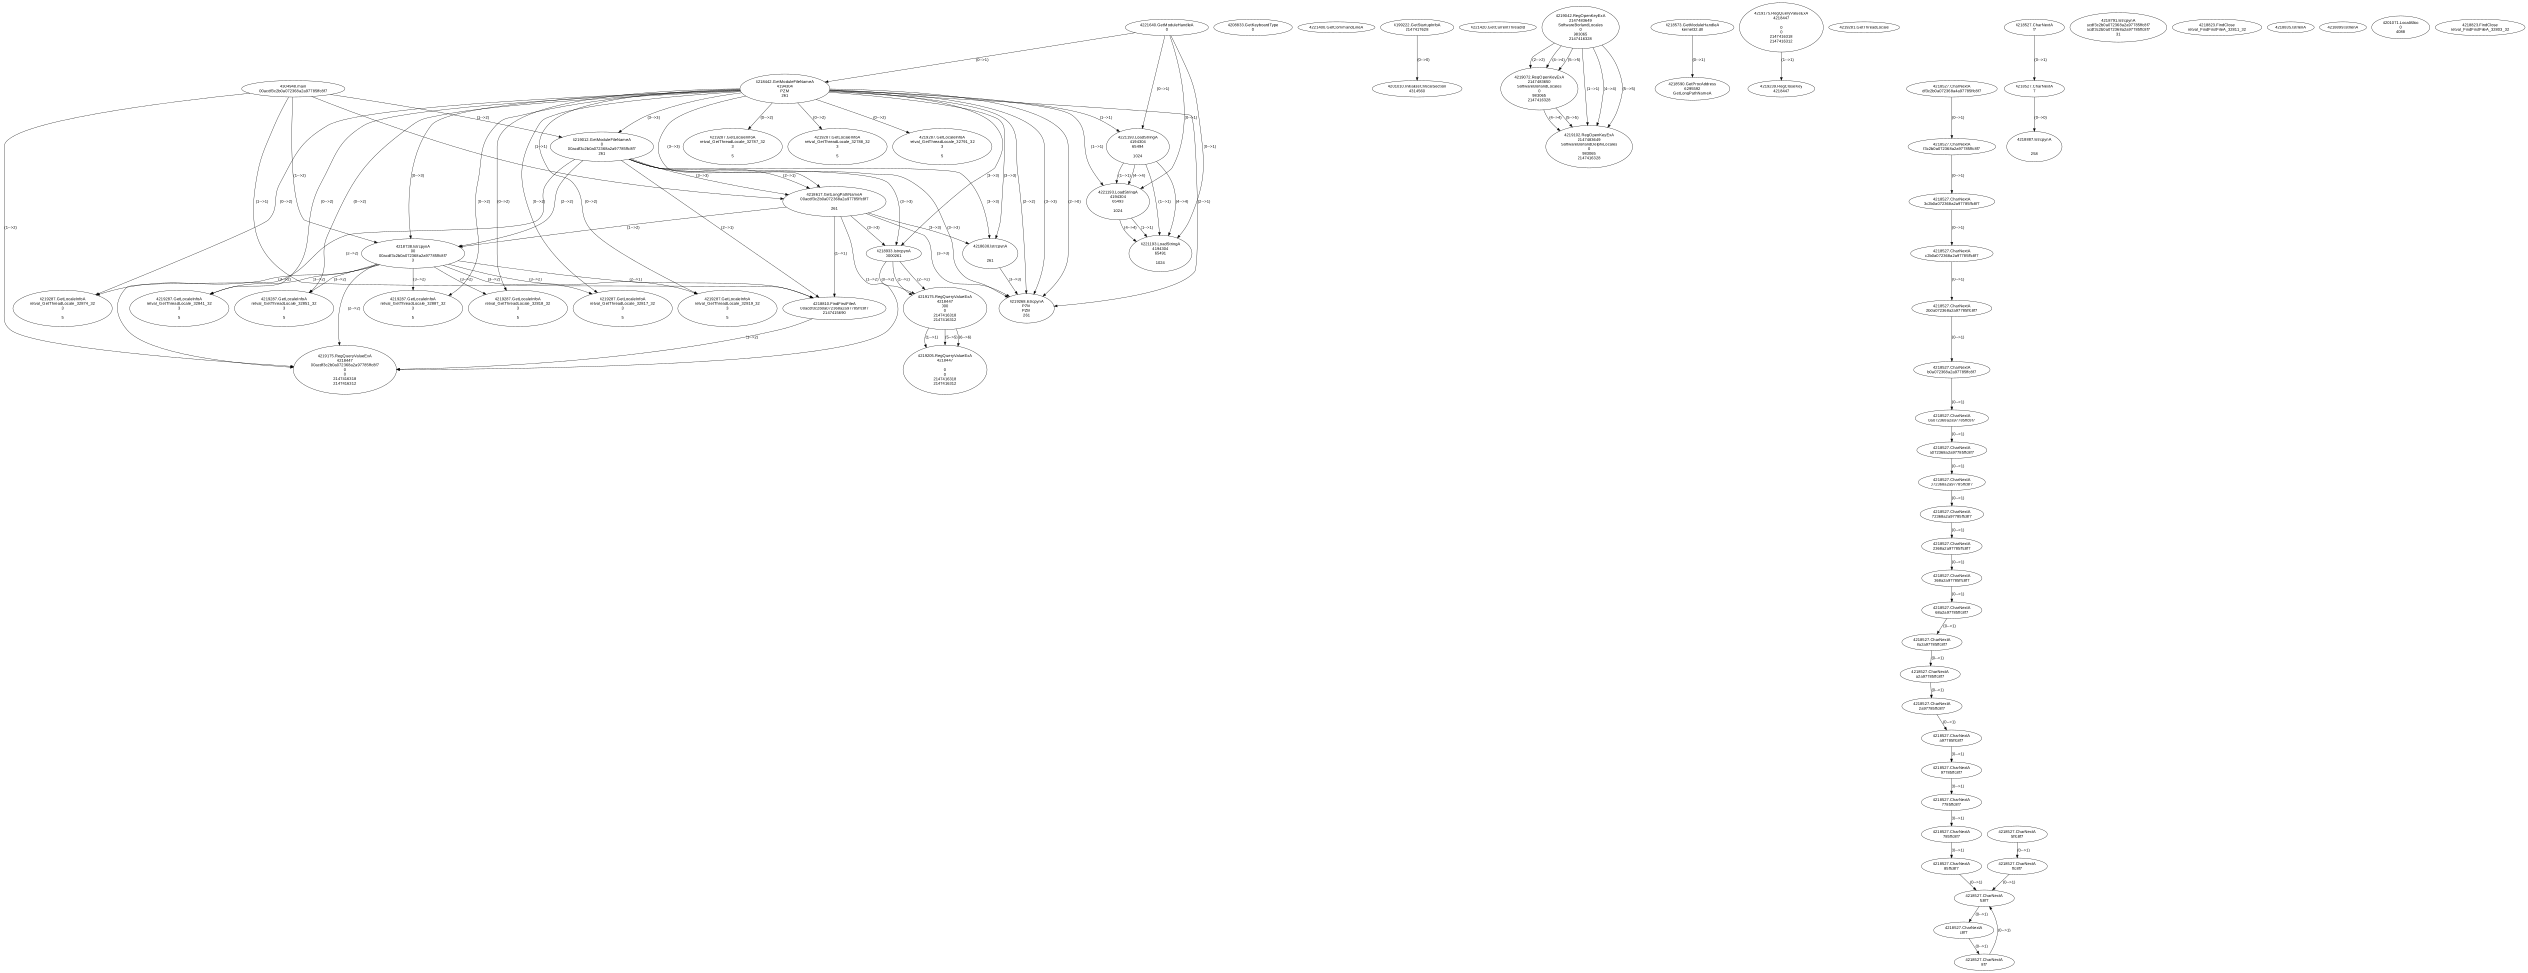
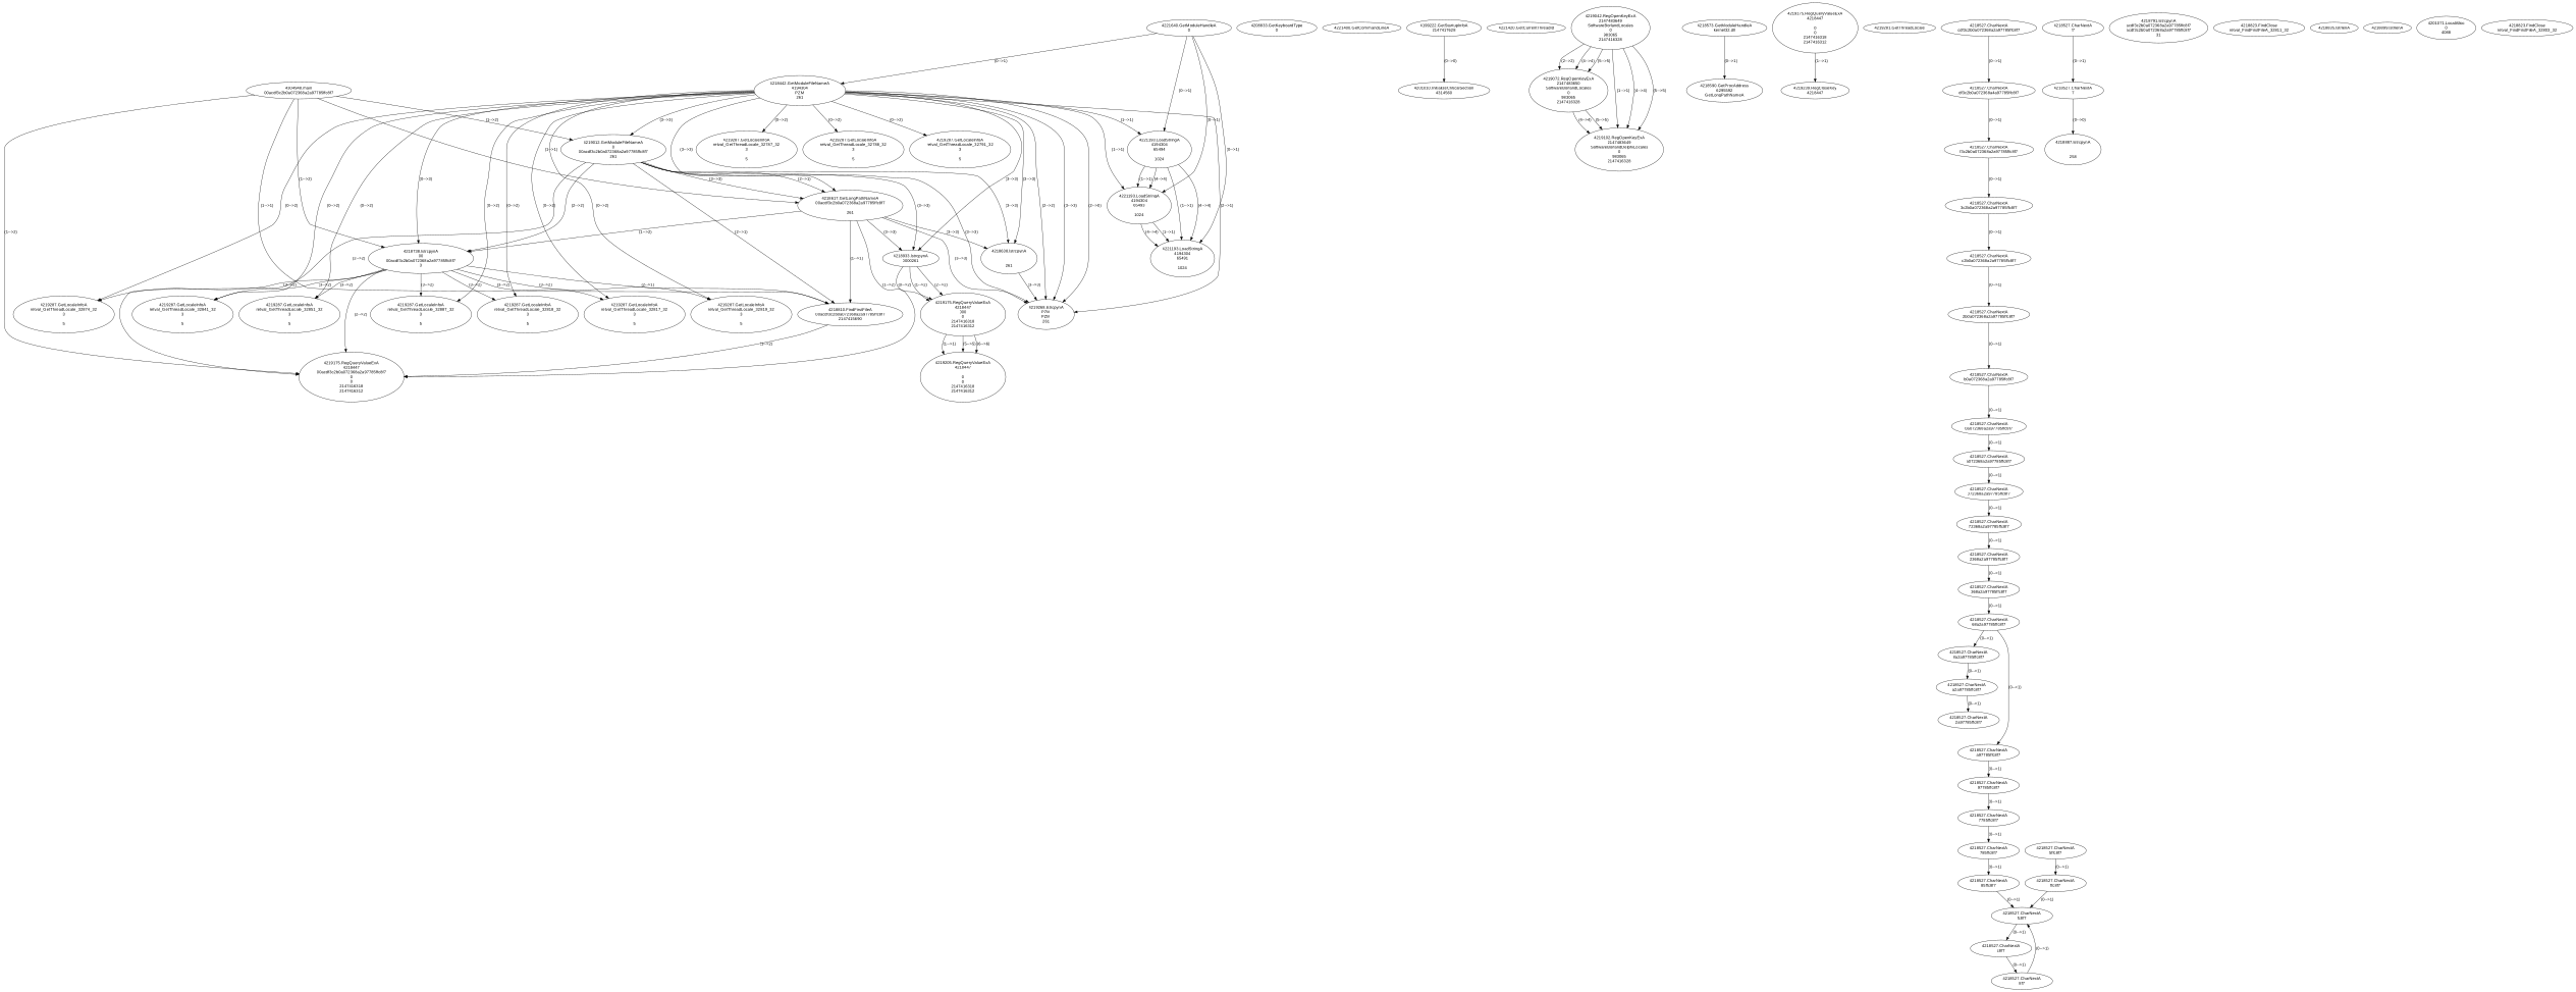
  digraph {
    fontname="Liberation Sans"
    node [fontname="Liberation Sans"]
    edge [fontname="Liberation Sans"]
    n1 [label="4304948.main\n00acdf3c2b0a072368a2a97785ffc8f7"]
    n2 [label="4219012.GetModuleFileNameA\n0\n00acdf3c2b0a072368a2a97785ffc8f7\n261"]
    n3 [label="4218617.GetLongPathNameA\n00acdf3c2b0a072368a2a97785ffc8f7\n\n261"]
    n4 [label="4218738.lstrcpynA\n00\n00acdf3c2b0a072368a2a97785ffc8f7\n3"]
    n5 [label="4218810.FindFirstFileA\n00acdf3c2b0a072368a2a97785ffc8f7\n2147415690"]
    n6 [label="4219175.RegQueryValueExA\n4218447\n00acdf3c2b0a072368a2a97785ffc8f7\n0\n0\n2147416318\n2147416312"]
    n7 [label="4218638.lstrcpynA\n\n\n261"]
    n8 [label="4219268.lstrcpynA\nPZM\nPZM\n261"]
    n9 [label="4218933.lstrcpynA\n0000261"]
    n10 [label="4219287.GetLocaleInfoA\nretval_GetThreadLocale_32841_32\n3\n\n5"]
    n11 [label="4219287.GetLocaleInfoA\nretval_GetThreadLocale_32851_32\n3\n\n5"]
    n12 [label="4219287.GetLocaleInfoA\nretval_GetThreadLocale_32887_32\n3\n\n5"]
    n13 [label="4219287.GetLocaleInfoA\nretval_GetThreadLocale_32874_32\n3\n\n5"]
    n14 [label="4219287.GetLocaleInfoA\nretval_GetThreadLocale_32818_32\n3\n\n5"]
    n15 [label="4219287.GetLocaleInfoA\nretval_GetThreadLocale_32817_32\n3\n\n5"]
    n16 [label="4219287.GetLocaleInfoA\nretval_GetThreadLocale_32819_32\n3\n\n5"]
    n17 [label="4221640.GetModuleHandleA\n0"]
    n18 [label="4218442.GetModuleFileNameA\n4194304\nPZM\n261"]
    n19 [label="4221193.LoadStringA\n4194304\n65494\n\n1024"]
    n20 [label="4221193.LoadStringA\n4194304\n65493\n\n1024"]
    n21 [label="4221193.LoadStringA\n4194304\n65491\n\n1024"]
    n22 [label="4219287.GetLocaleInfoA\nretval_GetThreadLocale_32787_32\n3\n\n5"]
    n23 [label="4219287.GetLocaleInfoA\nretval_GetThreadLocale_32788_32\n3\n\n5"]
    n24 [label="4219287.GetLocaleInfoA\nretval_GetThreadLocale_32791_32\n3\n\n5"]
    n25 [label="4208833.GetKeyboardType\n0"]
    n26 [label="4221400.GetCommandLineA\n"]
    n27 [label="4199222.GetStartupInfoA\n2147417628"]
    n28 [label="4201010.InitializeCriticalSection\n4314560"]
    n29 [label="4221420.GetCurrentThreadId\n"]
    n30 [label="4219175.RegQueryValueExA\n4218447\n000\n0\n2147416318\n2147416312"]
    n31 [label="4219042.RegOpenKeyExA\n2147483649\nSoftware\Borland\Locales\n0\n983065\n2147416328"]
    n32 [label="4219072.RegOpenKeyExA\n2147483650\nSoftware\Borland\Locales\n0\n983065\n2147416328"]
    n33 [label="4219102.RegOpenKeyExA\n2147483649\nSoftware\Borland\Delphi\Locales\n0\n983065\n2147416328"]
    n34 [label="4218573.GetModuleHandleA\nkernel32.dll"]
    n35 [label="4218590.GetProcAddress\n6295592\nGetLongPathNameA"]
    n36 [label="4219175.RegQueryValueExA\n4218447\n\n0\n0\n2147416318\n2147416312"]
    n37 [label="4219239.RegCloseKey\n4218447"]
    n38 [label="4219281.GetThreadLocale\n"]
+   n39 [label="4218527.CharNextA\ncdf3c2b0a072368a2a97785ffc8f7"]
    n40 [label="4218527.CharNextA\ndf3c2b0a072368a4a97785ffc8f7"]
    n41 [label="4218527.CharNextA\nf3c2b0a072368a2a97785ffc8f7"]
    n42 [label="4218527.CharNextA\n3c2b0a072368a2a97785ffc8f7"]
    n43 [label="4218527.CharNextA\nc2b0a072368a2a97785ffc8f7"]
    n44 [label="4218527.CharNextA\n2b0a072368a2a97785ffc8f7"]
    n45 [label="4218527.CharNextA\nb0a072368a2a97785ffc8f7"]
    n46 [label="4218527.CharNextA\n0a072368a2a97785ffc8f7"]
    n47 [label="4218527.CharNextA\na072368a2a97785ffc8f7"]
    n48 [label="4218527.CharNextA\n072368a2a97785ffc8f7"]
    n49 [label="4218527.CharNextA\n72368a2a97785ffc8f7"]
    n50 [label="4218527.CharNextA\n2368a2a97785ffc8f7"]
    n51 [label="4218527.CharNextA\n368a2a97785ffc8f7"]
    n52 [label="4218527.CharNextA\n68a2a97785ffc8f7"]
    n53 [label="4218527.CharNextA\n8a2a97785ffc8f7"]
    n54 [label="4218527.CharNextA\na2a97785ffc8f7"]
    n55 [label="4218527.CharNextA\n2a97785ffc8f7"]
    n56 [label="4218527.CharNextA\na97785ffc8f7"]
    n57 [label="4218527.CharNextA\n97785ffc8f7"]
    n58 [label="4218527.CharNextA\n7785ffc8f7"]
    n59 [label="4218527.CharNextA\n785ffc8f7"]
    n60 [label="4218527.CharNextA\n85ffc8f7"]
    n61 [label="4218527.CharNextA\nfc8f7"]
    n62 [label="4218527.CharNextA\n5ffc8f7"]
    n63 [label="4218527.CharNextA\nffc8f7"]
    n64 [label="4218527.CharNextA\nc8f7"]
    n65 [label="4218527.CharNextA\n8f7"]
    n66 [label="4218527.CharNextA\nf7"]
    n67 [label="4218527.CharNextA\n7"]
    n68 [label="4218887.lstrcpynA\n\n\n258"]
    n69 [label="4218791.lstrcpynA\nacdf3c2b0a072368a2a97785ffc8f7\nacdf3c2b0a072368a2a97785ffc8f7\n31"]
    n70 [label="4218823.FindClose\nretval_FindFirstFileA_32811_32"]
    n71 [label="4218835.lstrlenA\n"]
    n72 [label="4218899.lstrlenA\n"]
    n73 [label="4219205.RegQueryValueExA\n4218447\n\n0\n0\n2147416318\n2147416312"]
    n74 [label="4201071.LocalAlloc\n0\n4088"]
    n75 [label="4218823.FindClose\nretval_FindFirstFileA_32803_32"]
    n1 -> n2 [label="(1-->2)"]
    n1 -> n3 [label="(1-->1)"]
    n1 -> n4 [label="(1-->2)"]
    n1 -> n5 [label="(1-->1)"]
    n1 -> n6 [label="(1-->2)"]
    n2 -> n3 [label="(2-->1)"]
    n2 -> n3 [label="(3-->3)"]
    n2 -> n4 [label="(2-->2)"]
    n2 -> n5 [label="(2-->1)"]
    n2 -> n6 [label="(2-->2)"]
    n2 -> n7 [label="(3-->3)"]
    n2 -> n8 [label="(3-->3)"]
    n2 -> n9 [label="(3-->3)"]
    n3 -> n4 [label="(1-->2)"]
    n3 -> n5 [label="(1-->1)"]
    n3 -> n6 [label="(1-->2)"]
    n3 -> n7 [label="(3-->3)"]
    n3 -> n8 [label="(3-->3)"]
    n3 -> n9 [label="(3-->3)"]
    n4 -> n5 [label="(2-->1)"]
    n4 -> n6 [label="(2-->2)"]
    n4 -> n10 [label="(3-->2)"]
    n4 -> n11 [label="(3-->2)"]
    n4 -> n12 [label="(3-->2)"]
    n4 -> n13 [label="(3-->2)"]
    n4 -> n14 [label="(3-->2)"]
    n4 -> n15 [label="(3-->2)"]
    n4 -> n16 [label="(3-->2)"]
    n5 -> n6 [label="(1-->2)"]
    n7 -> n8 [label="(3-->3)"]
    n9 -> n30 [label="(1-->2)"]
    n9 -> n30 [label="(2-->2)"]
    n9 -> n30 [label="(0-->2)"]
    n17 -> n18 [label="(0-->1)"]
    n17 -> n19 [label="(0-->1)"]
    n17 -> n20 [label="(0-->1)"]
    n17 -> n21 [label="(0-->1)"]
    n18 -> n2 [label="(3-->3)"]
    n18 -> n3 [label="(3-->3)"]
    n18 -> n4 [label="(0-->3)"]
    n18 -> n7 [label="(3-->3)"]
    n18 -> n8 [label="(2-->1)"]
    n18 -> n8 [label="(2-->2)"]
    n18 -> n8 [label="(3-->3)"]
    n18 -> n8 [label="(2-->0)"]
    n18 -> n9 [label="(3-->3)"]
    n18 -> n10 [label="(0-->2)"]
    n18 -> n11 [label="(0-->2)"]
    n18 -> n12 [label="(0-->2)"]
    n18 -> n13 [label="(0-->2)"]
    n18 -> n14 [label="(0-->2)"]
    n18 -> n15 [label="(0-->2)"]
    n18 -> n16 [label="(0-->2)"]
    n18 -> n19 [label="(1-->1)"]
    n18 -> n20 [label="(1-->1)"]
    n18 -> n22 [label="(0-->2)"]
    n18 -> n23 [label="(0-->2)"]
    n18 -> n24 [label="(0-->2)"]
    n19 -> n20 [label="(1-->1)"]
    n19 -> n20 [label="(4-->4)"]
    n19 -> n21 [label="(1-->1)"]
    n19 -> n21 [label="(4-->4)"]
    n20 -> n21 [label="(1-->1)"]
    n20 -> n21 [label="(4-->4)"]
    n27 -> n28 [label="(0-->0)"]
    n30 -> n73 [label="(1-->1)"]
    n30 -> n73 [label="(5-->5)"]
    n30 -> n73 [label="(6-->6)"]
    n31 -> n32 [label="(2-->2)"]
    n31 -> n32 [label="(4-->4)"]
    n31 -> n32 [label="(5-->5)"]
    n31 -> n33 [label="(1-->1)"]
    n31 -> n33 [label="(4-->4)"]
    n31 -> n33 [label="(5-->5)"]
    n32 -> n33 [label="(4-->4)"]
    n32 -> n33 [label="(5-->5)"]
    n34 -> n35 [label="(0-->1)"]
    n36 -> n37 [label="(1-->1)"]
+   n39 -> n40 [label="(0-->1)"]
    n40 -> n41 [label="(0-->1)"]
    n41 -> n42 [label="(0-->1)"]
    n42 -> n43 [label="(0-->1)"]
    n43 -> n44 [label="(0-->1)"]
    n44 -> n45 [label="(0-->1)"]
    n45 -> n46 [label="(0-->1)"]
    n46 -> n47 [label="(0-->1)"]
    n47 -> n48 [label="(0-->1)"]
    n48 -> n49 [label="(0-->1)"]
    n49 -> n50 [label="(0-->1)"]
    n50 -> n51 [label="(0-->1)"]
    n51 -> n52 [label="(0-->1)"]
    n52 -> n53 [label="(0-->1)"]
    n53 -> n54 [label="(0-->1)"]
    n54 -> n55 [label="(0-->1)"]
-   n55 -> n56 [label="(0-->1)"]
+   n52 -> n56 [label="(0-->1)"]
    n56 -> n57 [label="(0-->1)"]
    n57 -> n58 [label="(0-->1)"]
    n58 -> n59 [label="(0-->1)"]
    n59 -> n60 [label="(0-->1)"]
    n60 -> n61 [label="(0-->1)"]
    n61 -> n64 [label="(0-->1)"]
    n62 -> n63 [label="(0-->1)"]
    n63 -> n61 [label="(0-->1)"]
    n64 -> n65 [label="(0-->1)"]
    n65 -> n61 [label="(0-->1)"]
    n66 -> n67 [label="(0-->1)"]
    n67 -> n68 [label="(0-->0)"]
  }
